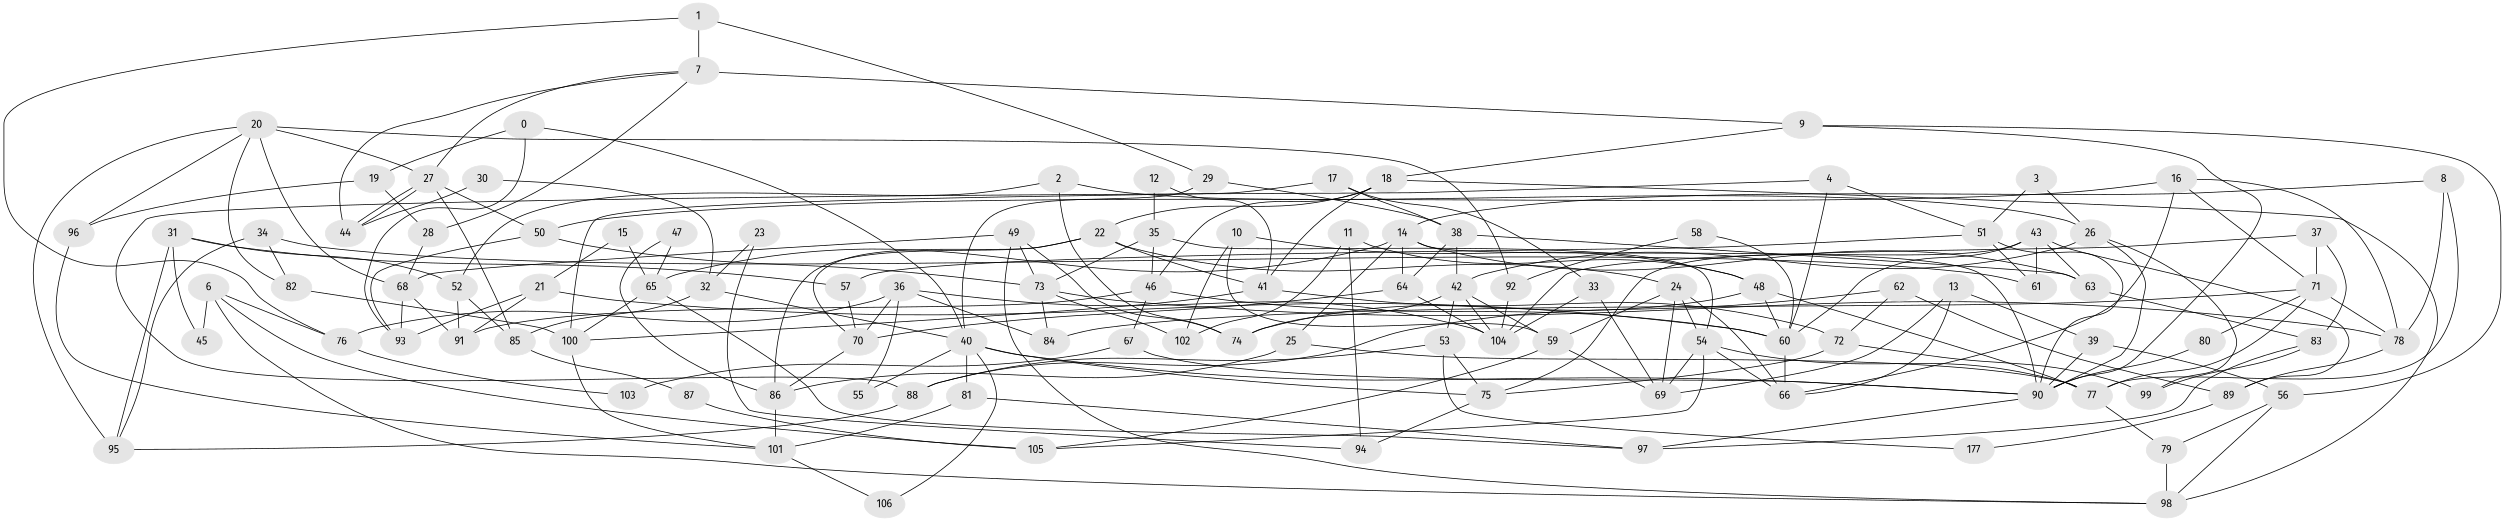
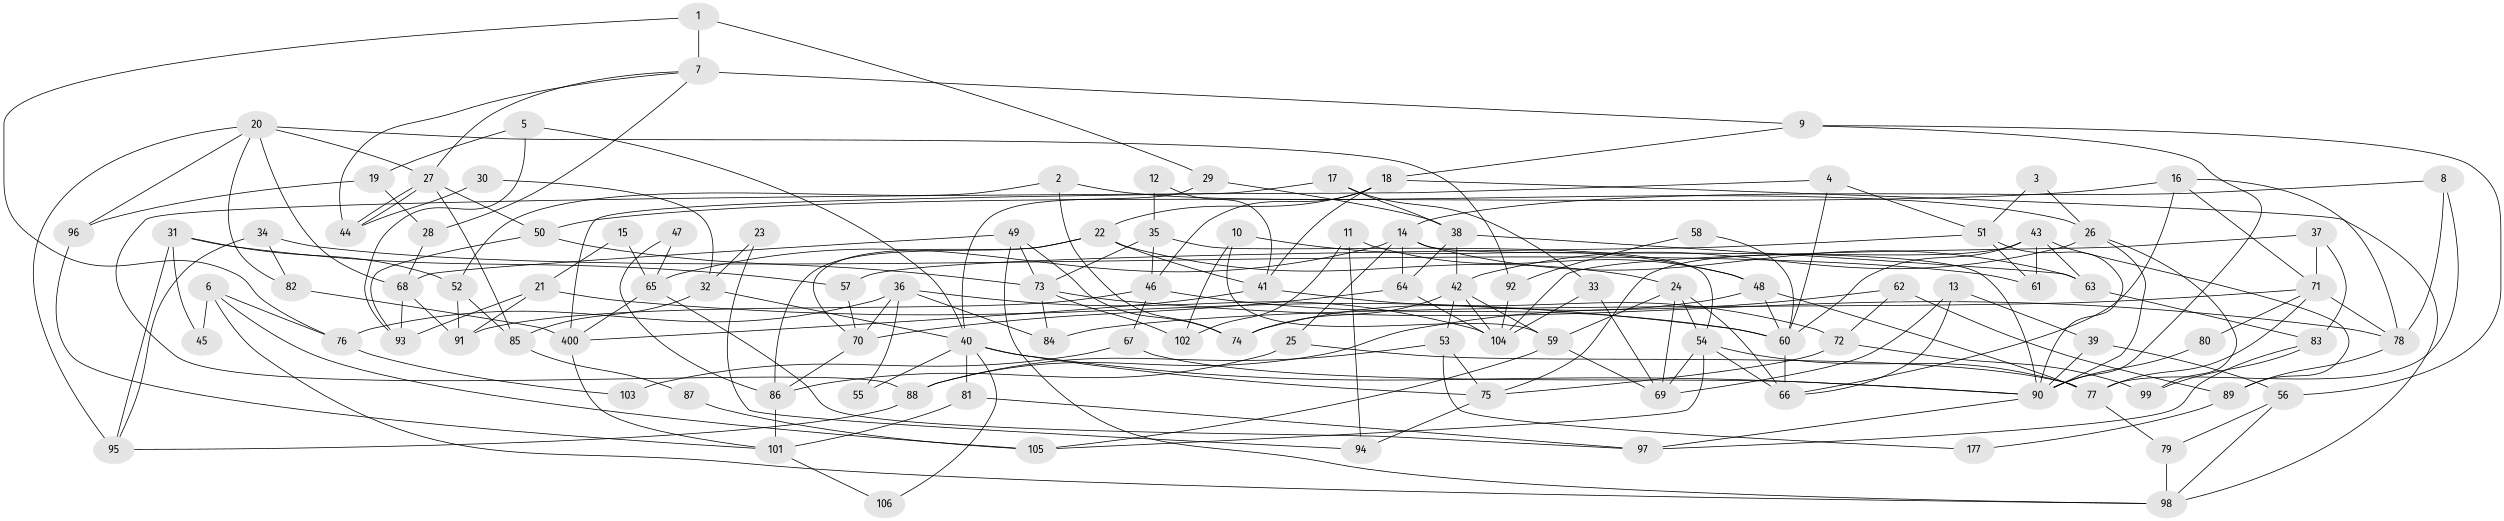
  graph {
    fontname="Fira Sans"
    node [color=gray90 fontname="Fira Sans" style=filled]
    edge [fontname="Fira Sans"]
    1
    7
    29
    76
    9
    27
    28
    44
    40
    38
    103
    2
    26
    52
    74
    90
    42
    99
    91
    85
    3
    51
    57
    61
    4
    60
    88
    66
    95
-   5 [label=0]
+   5
    19
    93
    96
    55
    75
    81
    106
    6
    45
    98
    105
    18
    56
    50
    68
    8
    14
    77
    78
    25
    63
    64
    65
    79
    89
    41
    22
    46
    97
    10
    48
    59
    102
    23
    94
    32
    69
    11
-   100
+   100 [label=400]
    72
    12
    35
    54
    73
    13
    39
    86
    83
    70
    104
    15
    21
    16
    71
    84
    80
    17
    33
    101
    24
    67
    20
    82
    92
    53
    87
    30
    31
    34
    36
    37
    n102 [label=177]
    43
    47
    49
    58
    62
    1 -- 7
    1 -- 29
    1 -- 76
    7 -- 9
    7 -- 27
    7 -- 28
    7 -- 44
    29 -- 40
    29 -- 38
    76 -- 103
    9 -- 90
    9 -- 18
    9 -- 56
    27 -- 44
    27 -- 44
    27 -- 85
    27 -- 50
    28 -- 68
    40 -- 90
    40 -- 55
    40 -- 75
    40 -- 81
    40 -- 106
    38 -- 42
    38 -- 63
    38 -- 64
    2 -- 26
    2 -- 52
    2 -- 74
    26 -- 90
    26 -- 42
    26 -- 99
    52 -- 91
    52 -- 85
    90 -- 97
    42 -- 74
    42 -- 59
    42 -- 104
    42 -- 53
    85 -- 87
    3 -- 26
    3 -- 51
    51 -- 90
    51 -- 57
    51 -- 61
    57 -- 70
    4 -- 51
    4 -- 60
    4 -- 88
    60 -- 66
    88 -- 95
    5 -- 40
    5 -- 19
    5 -- 93
    19 -- 28
    19 -- 96
    96 -- 101
    75 -- 94
    81 -- 97
    81 -- 101
    6 -- 76
    6 -- 45
    6 -- 98
    6 -- 105
    18 -- 98
    18 -- 41
    18 -- 22
    18 -- 46
    56 -- 98
    56 -- 79
    50 -- 93
    50 -- 73
    68 -- 91
    68 -- 93
    8 -- 14
    8 -- 77
    8 -- 78
    14 -- 90
    14 -- 25
    14 -- 63
    14 -- 64
    14 -- 65
    77 -- 79
    78 -- 89
    25 -- 77
    25 -- 86
    63 -- 83
    64 -- 70
    64 -- 104
    65 -- 97
    65 -- 100
    79 -- 98
    89 -- n102
    41 -- 100
    41 -- 72
    22 -- 41
    22 -- 86
    22 -- 70
    22 -- 24
    46 -- 91
    46 -- 60
    46 -- 67
    10 -- 48
    10 -- 59
    10 -- 102
    48 -- 74
    48 -- 60
    48 -- 77
    59 -- 105
    59 -- 69
    23 -- 94
    23 -- 32
    32 -- 40
    32 -- 85
    11 -- 48
    11 -- 102
    11 -- 94
    100 -- 101
    72 -- 99
    72 -- 75
    12 -- 41
    12 -- 35
    35 -- 46
    35 -- 54
    35 -- 73
    54 -- 66
    54 -- 105
    54 -- 77
    54 -- 69
    73 -- 78
    73 -- 102
    73 -- 84
    13 -- 66
    13 -- 69
    13 -- 39
    39 -- 90
    39 -- 56
    86 -- 101
    83 -- 99
    83 -- 97
    70 -- 86
    15 -- 65
    15 -- 21
    21 -- 91
    21 -- 60
    21 -- 93
    16 -- 66
    16 -- 50
    16 -- 78
    16 -- 71
    71 -- 77
    71 -- 78
    71 -- 84
    71 -- 80
    80 -- 90
    17 -- 38
    17 -- 100
    17 -- 33
    33 -- 69
    33 -- 104
    101 -- 106
    24 -- 66
    24 -- 59
    24 -- 69
    24 -- 54
    67 -- 103
    67 -- 90
    20 -- 27
    20 -- 95
    20 -- 96
    20 -- 68
    20 -- 82
    20 -- 92
    82 -- 100
    92 -- 104
    53 -- 88
    53 -- 75
    53 -- n102
    87 -- 105
    30 -- 44
    30 -- 32
    31 -- 52
    31 -- 57
    31 -- 95
    31 -- 45
    34 -- 61
    34 -- 95
    34 -- 82
    36 -- 76
    36 -- 55
    36 -- 70
    36 -- 104
    36 -- 84
    37 -- 83
    37 -- 104
    37 -- 71
    43 -- 61
    43 -- 60
    43 -- 75
    43 -- 63
    43 -- 89
    47 -- 65
    47 -- 86
    49 -- 74
    49 -- 98
    49 -- 68
    49 -- 73
    58 -- 60
    58 -- 92
    62 -- 88
    62 -- 89
    62 -- 72
  }
